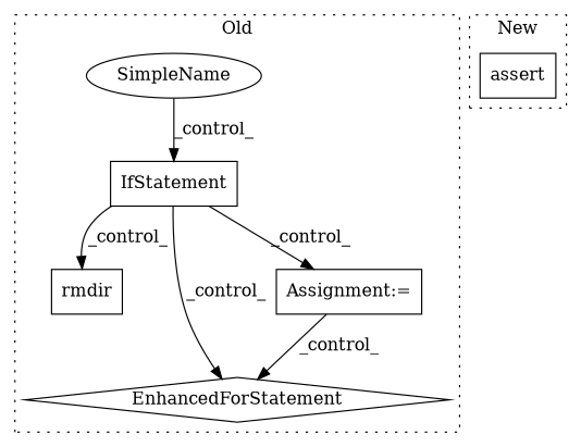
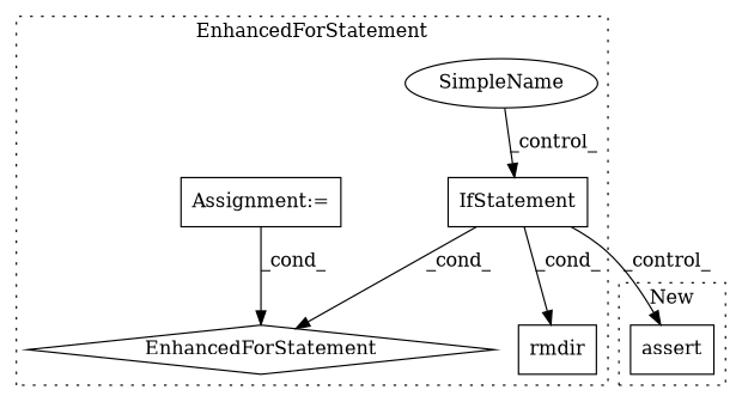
  digraph {
    node [a=32 l="57,2" s="711,822" shape=box]
    n1 [l="6,1" label=rmdir s="911,941"]
    n2 [a=25 l="4,2" label=IfStatement s="657,701"]
    n3 [a=70 label=EnhancedForStatement shape=diamond]
    n4 [a=42 label=SimpleName shape=ellipse l="" s=""]
    n5 [a=7 label="Assignment:="]
    n6 [l="19,1" label=assert s="2206,2272"]
    subgraph cluster_1 {
-     label=Old
+     label=EnhancedForStatement
      style=dotted
      n1
      n2
      n3
      n4
      n5
    }
    subgraph cluster_2 {
      label=New
      style=dotted
      n6
    }
-   n2 -> n1 [label=_control_]
-   n2 -> n3 [label=_control_]
-   n2 -> n5 [label=_control_]
+   n2 -> n1 [label=_cond_]
+   n2 -> n3 [label=_cond_]
+   n2 -> n6 [label=_control_]
    n4 -> n2 [label=_control_]
-   n5 -> n3 [label=_control_]
+   n5 -> n3 [label=_cond_]
  }
